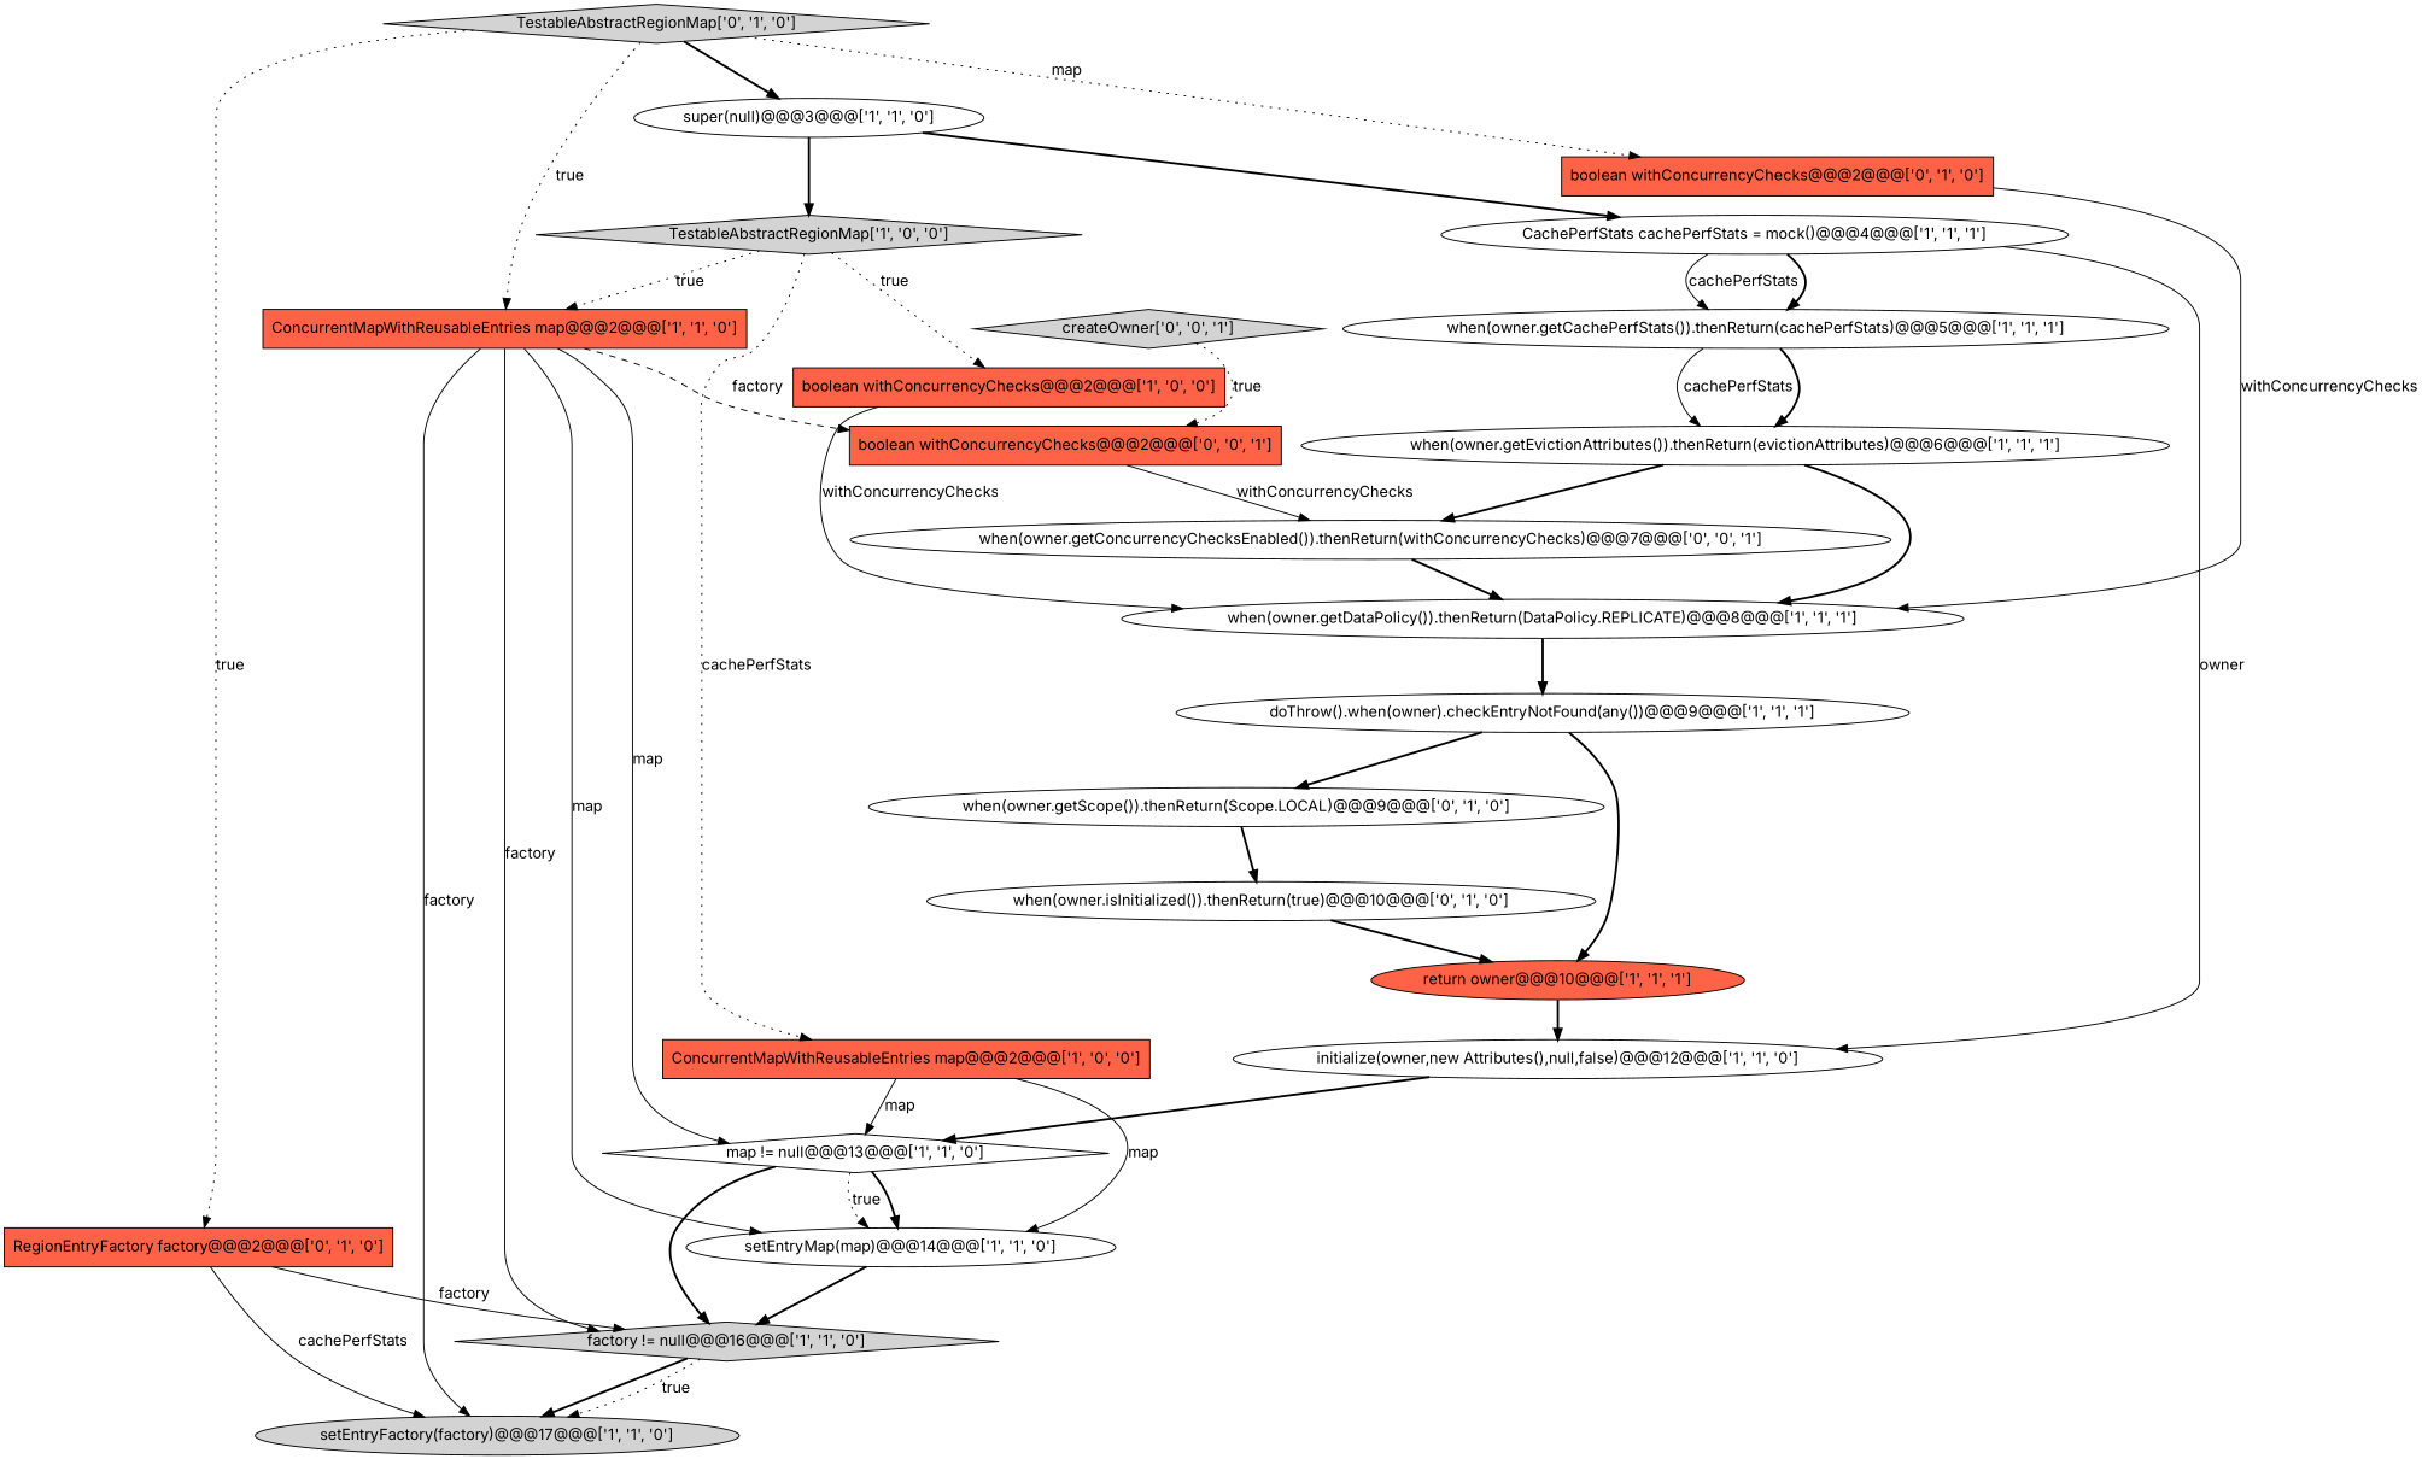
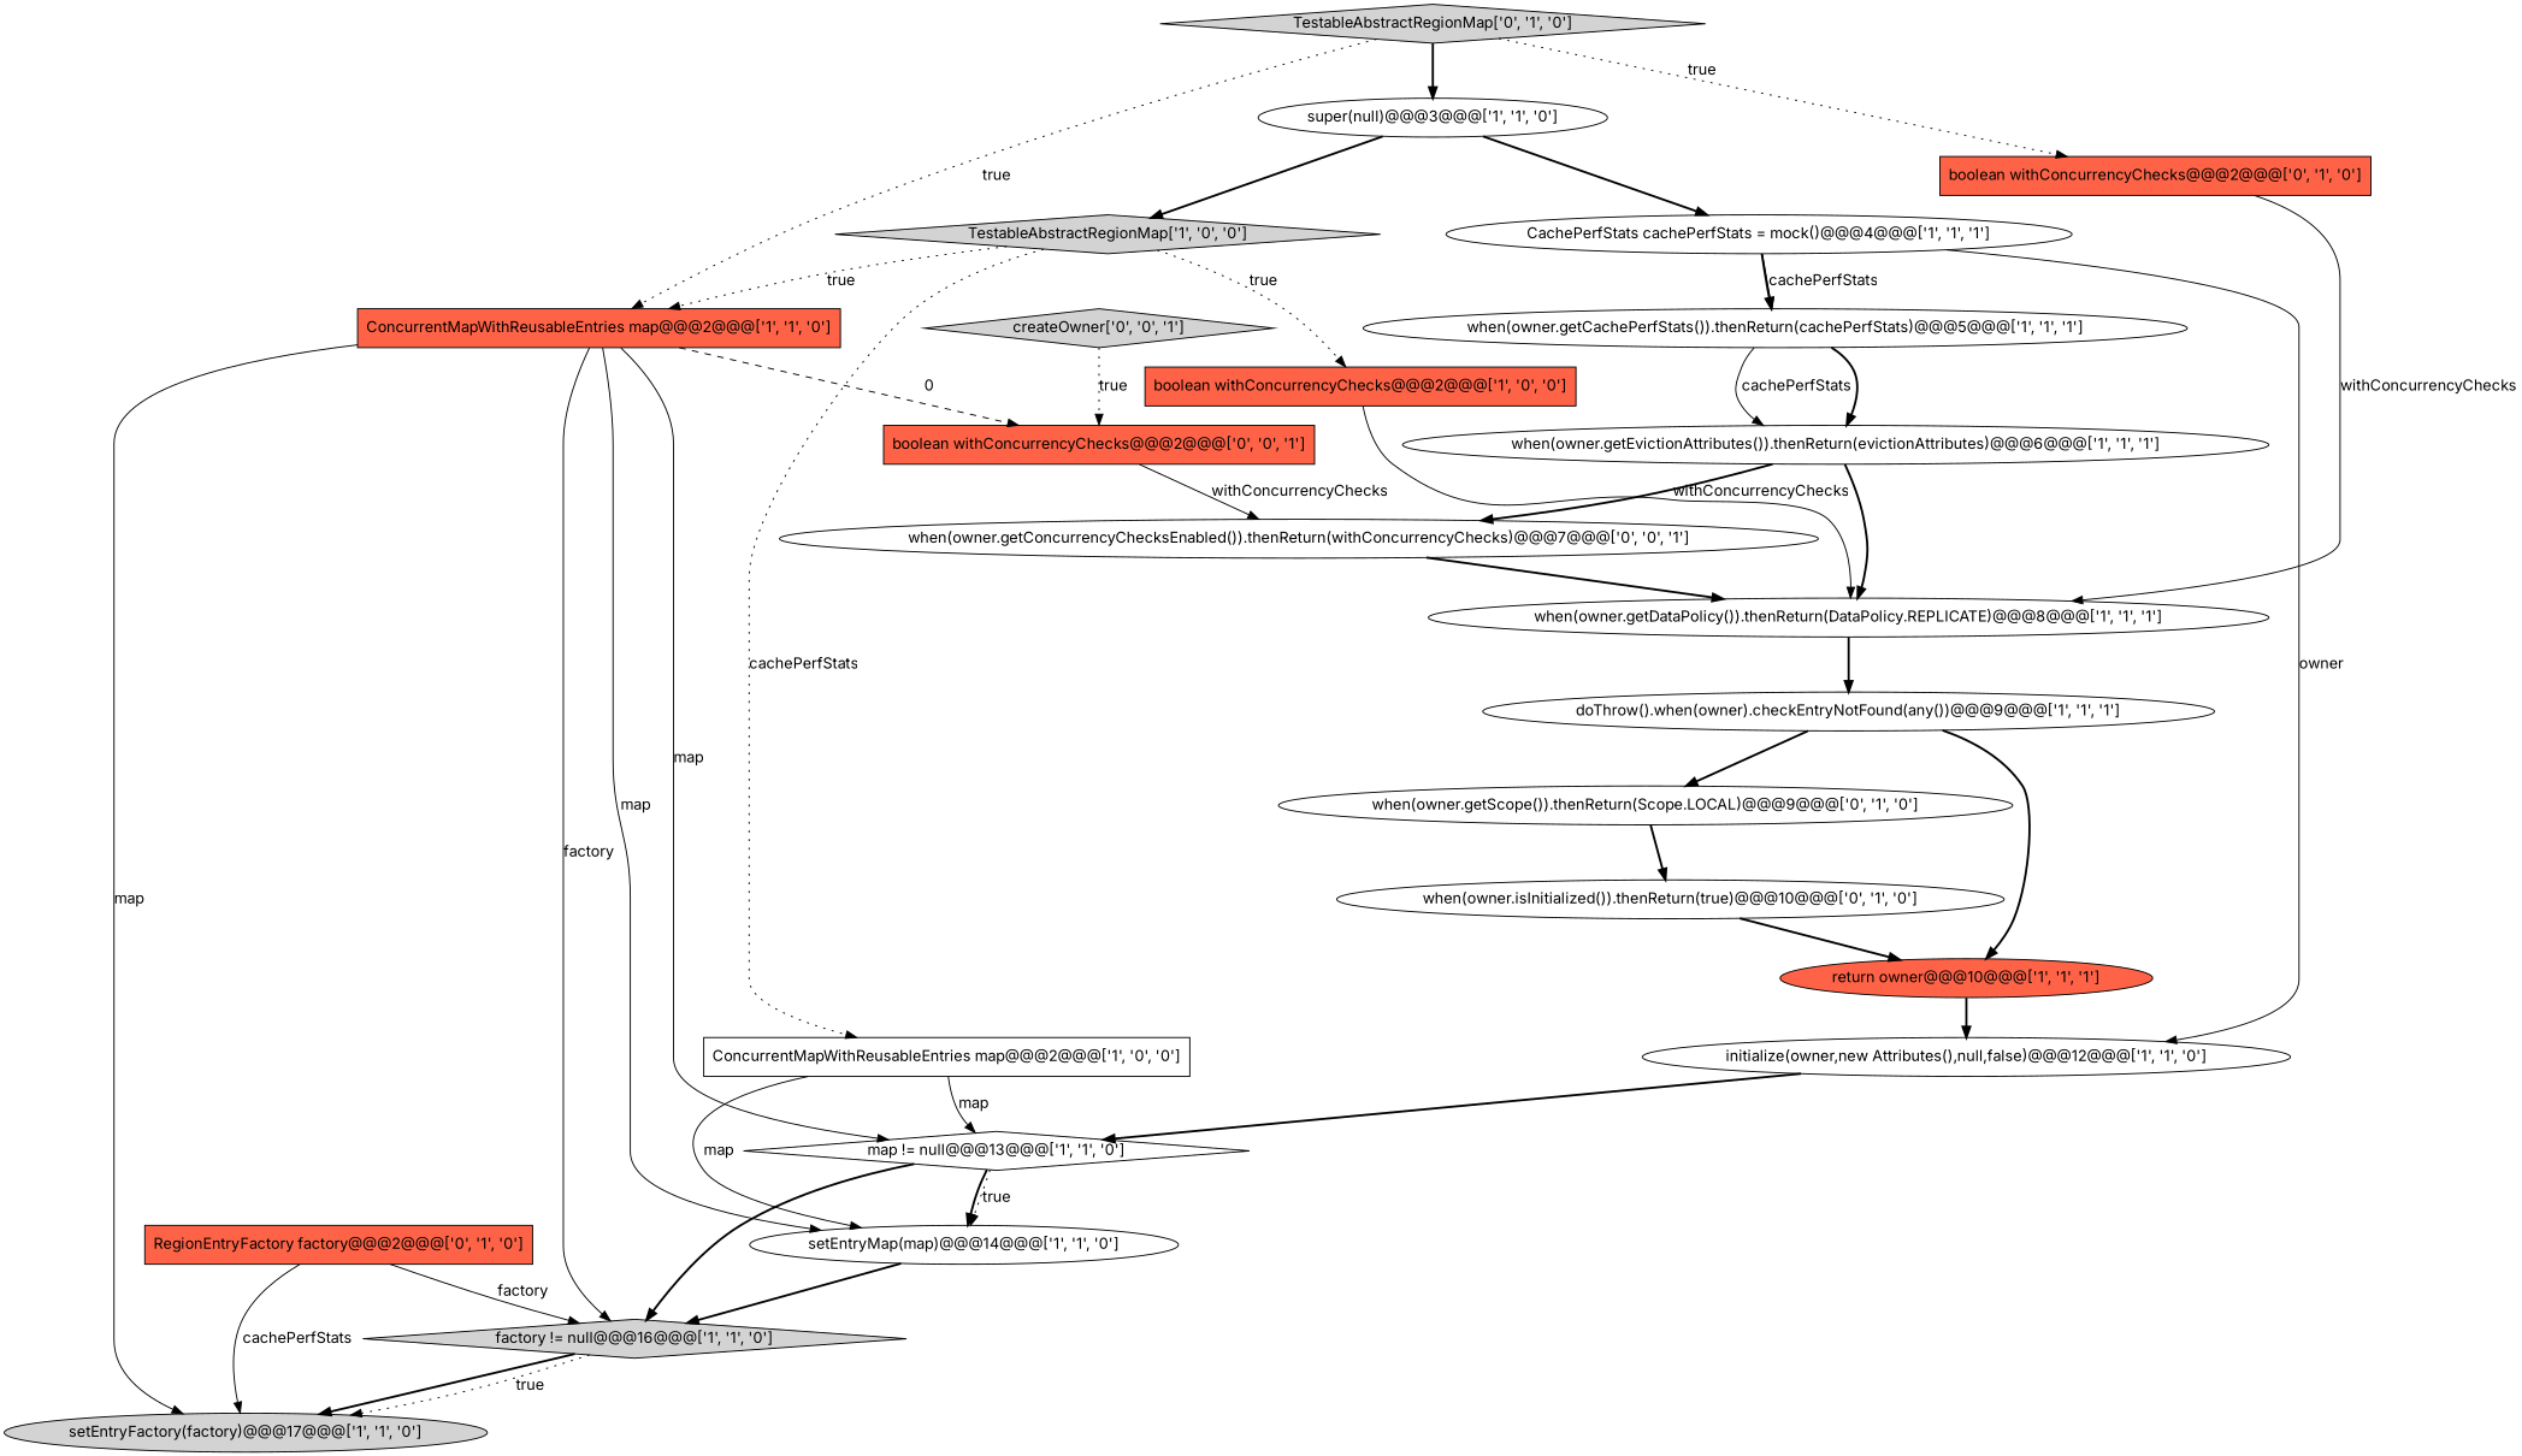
  digraph {
    fontname=Inter
    node [fillcolor=white fontname=Inter shape=ellipse style=filled]
    edge [fontname=Inter style=bold]
    n1 [label="CachePerfStats cachePerfStats = mock()@@@4@@@['1', '1', '1']"]
    n2 [label="when(owner.getCachePerfStats()).thenReturn(cachePerfStats)@@@5@@@['1', '1', '1']"]
    n3 [label="initialize(owner,new Attributes(),null,false)@@@12@@@['1', '1', '0']"]
    n4 [fillcolor=tomato label="return owner@@@10@@@['1', '1', '1']"]
    n5 [fillcolor=tomato label="RegionEntryFactory factory@@@2@@@['0', '1', '0']" shape=box]
    n6 [fillcolor=lightgray label="factory != null@@@16@@@['1', '1', '0']" shape=diamond]
    n7 [fillcolor=lightgray label="setEntryFactory(factory)@@@17@@@['1', '1', '0']"]
    n8 [fillcolor=lightgray label="createOwner['0', '0', '1']" shape=diamond]
    n9 [fillcolor=tomato label="boolean withConcurrencyChecks@@@2@@@['0', '0', '1']" shape=box]
    n10 [label="when(owner.getConcurrencyChecksEnabled()).thenReturn(withConcurrencyChecks)@@@7@@@['0', '0', '1']"]
    n11 [label="when(owner.isInitialized()).thenReturn(true)@@@10@@@['0', '1', '0']"]
    n12 [label="when(owner.getScope()).thenReturn(Scope.LOCAL)@@@9@@@['0', '1', '0']"]
    n13 [label="setEntryMap(map)@@@14@@@['1', '1', '0']"]
    n14 [label="when(owner.getDataPolicy()).thenReturn(DataPolicy.REPLICATE)@@@8@@@['1', '1', '1']"]
    n15 [fillcolor=tomato label="boolean withConcurrencyChecks@@@2@@@['1', '0', '0']" shape=box]
    n16 [label="doThrow().when(owner).checkEntryNotFound(any())@@@9@@@['1', '1', '1']"]
    n17 [label="when(owner.getEvictionAttributes()).thenReturn(evictionAttributes)@@@6@@@['1', '1', '1']"]
-   n18 [fillcolor=tomato label="ConcurrentMapWithReusableEntries map@@@2@@@['1', '0', '0']" shape=box]
+   n18 [label="ConcurrentMapWithReusableEntries map@@@2@@@['1', '0', '0']" shape=box]
    n19 [label="map != null@@@13@@@['1', '1', '0']" shape=diamond]
    n20 [fillcolor=lightgray label="TestableAbstractRegionMap['0', '1', '0']" shape=diamond]
    n21 [fillcolor=tomato label="ConcurrentMapWithReusableEntries map@@@2@@@['1', '1', '0']" shape=box]
    n22 [fillcolor=tomato label="boolean withConcurrencyChecks@@@2@@@['0', '1', '0']" shape=box]
    n23 [label="super(null)@@@3@@@['1', '1', '0']"]
    n24 [fillcolor=lightgray label="TestableAbstractRegionMap['1', '0', '0']" shape=diamond]
    n1 -> n2
    n1 -> n2 [label=cachePerfStats style=solid]
    n1 -> n3 [label=owner style=solid]
    n2 -> n17 [label=cachePerfStats style=solid]
    n2 -> n17
    n3 -> n19
    n4 -> n3
    n5 -> n6 [label=factory style=solid]
    n5 -> n7 [label=cachePerfStats style=solid]
    n6 -> n7
    n6 -> n7 [label=true style=dotted]
    n8 -> n9 [label=true style=dotted]
    n9 -> n10 [label=withConcurrencyChecks style=solid]
    n10 -> n14
    n11 -> n4
    n12 -> n11
    n13 -> n6
    n14 -> n16
    n15 -> n14 [label=withConcurrencyChecks style=solid]
    n16 -> n4
    n16 -> n12
    n17 -> n10
    n17 -> n14
    n18 -> n13 [label=map style=solid]
    n18 -> n19 [label=map style=solid]
    n19 -> n6
    n19 -> n13
    n19 -> n13 [label=true style=dotted]
-   n20 -> n5 [label=true style=dotted]
    n20 -> n21 [label=true style=dotted]
-   n20 -> n22 [label=map style=dotted]
+   n20 -> n22 [label=true style=dotted]
    n20 -> n23
    n21 -> n6 [label=factory style=solid]
-   n21 -> n7 [label=factory style=solid]
-   n21 -> n9 [label=factory style=dashed]
+   n21 -> n7 [label=map style=solid]
+   n21 -> n9 [label=0 style=dashed]
    n21 -> n13 [label=map style=solid]
    n21 -> n19 [label=map style=solid]
    n22 -> n14 [label=withConcurrencyChecks style=solid]
    n23 -> n1
    n23 -> n24
    n24 -> n15 [label=true style=dotted]
    n24 -> n18 [label=cachePerfStats style=dotted]
    n24 -> n21 [label=true style=dotted]
  }
